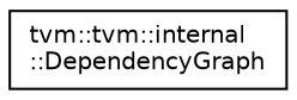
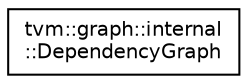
  digraph {
    rankdir=LR
-   n1 [color=black fillcolor=white fontname=Helvetica fontsize=10 height=0.2 label="tvm::tvm::internal\l::DependencyGraph" shape=record style=filled width=0.4]
+   n1 [color=black fillcolor=white fontname=Helvetica fontsize=10 height=0.2 label="tvm::graph::internal\l::DependencyGraph" shape=record style=filled width=0.4]
  }
